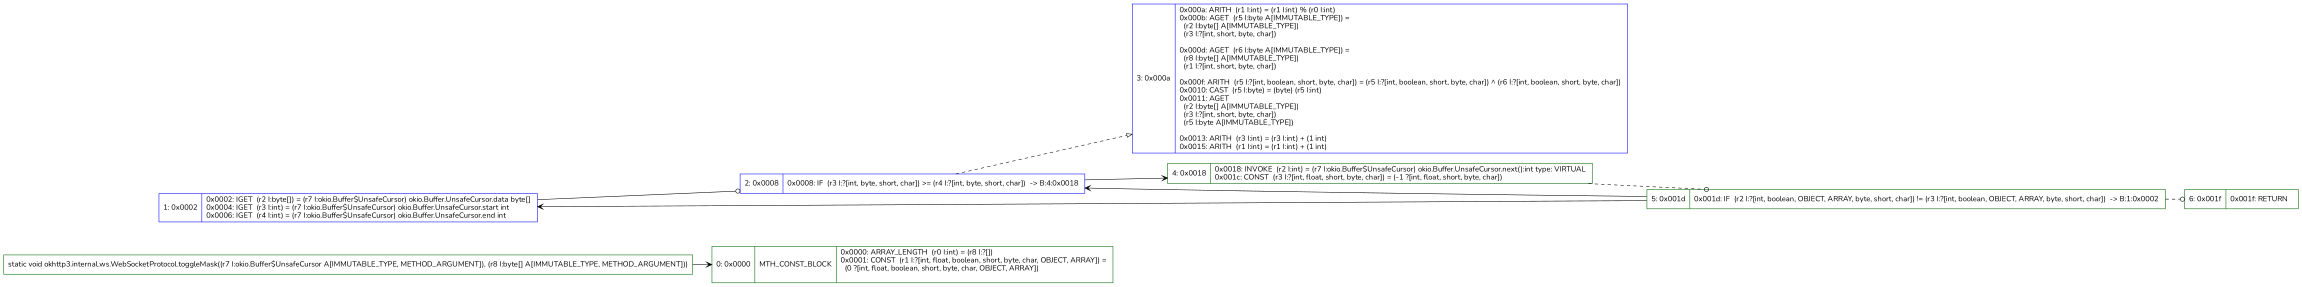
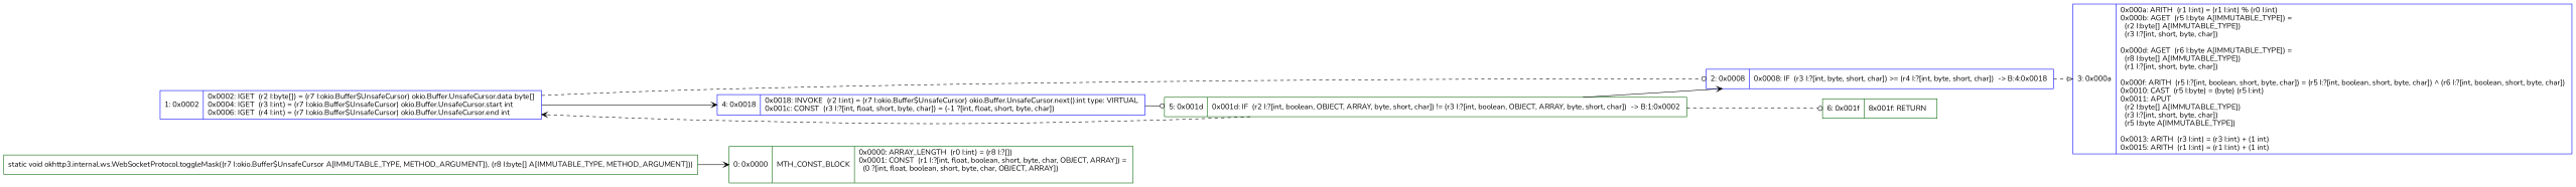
  digraph {
    fontname=Nunito
    rankdir=LR
    node [color=darkgreen fontname=Nunito shape=record]
    edge [arrowhead=vee fontname=Nunito]
    n1 [label="{0\:\ 0x0000|MTH_CONST_BLOCK\l|0x0000: ARRAY_LENGTH  (r0 I:int) = (r8 I:?[]) \l0x0001: CONST  (r1 I:?[int, float, boolean, short, byte, char, OBJECT, ARRAY]) = \l  (0 ?[int, float, boolean, short, byte, char, OBJECT, ARRAY])\l \l}"]
    n2 [color=blue label="{1\:\ 0x0002|0x0002: IGET  (r2 I:byte[]) = (r7 I:okio.Buffer$UnsafeCursor) okio.Buffer.UnsafeCursor.data byte[] \l0x0004: IGET  (r3 I:int) = (r7 I:okio.Buffer$UnsafeCursor) okio.Buffer.UnsafeCursor.start int \l0x0006: IGET  (r4 I:int) = (r7 I:okio.Buffer$UnsafeCursor) okio.Buffer.UnsafeCursor.end int \l}"]
    n3 [color=blue label="{2\:\ 0x0008|0x0008: IF  (r3 I:?[int, byte, short, char]) \>= (r4 I:?[int, byte, short, char])  \-\> B:4:0x0018 \l}"]
-   n4 [color=blue label="{3\:\ 0x000a|0x000a: ARITH  (r1 I:int) = (r1 I:int) % (r0 I:int) \l0x000b: AGET  (r5 I:byte A[IMMUTABLE_TYPE]) = \l  (r2 I:byte[] A[IMMUTABLE_TYPE])\l  (r3 I:?[int, short, byte, char])\l \l0x000d: AGET  (r6 I:byte A[IMMUTABLE_TYPE]) = \l  (r8 I:byte[] A[IMMUTABLE_TYPE])\l  (r1 I:?[int, short, byte, char])\l \l0x000f: ARITH  (r5 I:?[int, boolean, short, byte, char]) = (r5 I:?[int, boolean, short, byte, char]) ^ (r6 I:?[int, boolean, short, byte, char]) \l0x0010: CAST  (r5 I:byte) = (byte) (r5 I:int) \l0x0011: AGET  \l  (r2 I:byte[] A[IMMUTABLE_TYPE])\l  (r3 I:?[int, short, byte, char])\l  (r5 I:byte A[IMMUTABLE_TYPE])\l \l0x0013: ARITH  (r3 I:int) = (r3 I:int) + (1 int) \l0x0015: ARITH  (r1 I:int) = (r1 I:int) + (1 int) \l}"]
-   n5 [label="{4\:\ 0x0018|0x0018: INVOKE  (r2 I:int) = (r7 I:okio.Buffer$UnsafeCursor) okio.Buffer.UnsafeCursor.next():int type: VIRTUAL \l0x001c: CONST  (r3 I:?[int, float, short, byte, char]) = (\-1 ?[int, float, short, byte, char]) \l}"]
+   n4 [color=blue label="{3\:\ 0x000a|0x000a: ARITH  (r1 I:int) = (r1 I:int) % (r0 I:int) \l0x000b: AGET  (r5 I:byte A[IMMUTABLE_TYPE]) = \l  (r2 I:byte[] A[IMMUTABLE_TYPE])\l  (r3 I:?[int, short, byte, char])\l \l0x000d: AGET  (r6 I:byte A[IMMUTABLE_TYPE]) = \l  (r8 I:byte[] A[IMMUTABLE_TYPE])\l  (r1 I:?[int, short, byte, char])\l \l0x000f: ARITH  (r5 I:?[int, boolean, short, byte, char]) = (r5 I:?[int, boolean, short, byte, char]) ^ (r6 I:?[int, boolean, short, byte, char]) \l0x0010: CAST  (r5 I:byte) = (byte) (r5 I:int) \l0x0011: APUT  \l  (r2 I:byte[] A[IMMUTABLE_TYPE])\l  (r3 I:?[int, short, byte, char])\l  (r5 I:byte A[IMMUTABLE_TYPE])\l \l0x0013: ARITH  (r3 I:int) = (r3 I:int) + (1 int) \l0x0015: ARITH  (r1 I:int) = (r1 I:int) + (1 int) \l}"]
+   n5 [color=blue label="{4\:\ 0x0018|0x0018: INVOKE  (r2 I:int) = (r7 I:okio.Buffer$UnsafeCursor) okio.Buffer.UnsafeCursor.next():int type: VIRTUAL \l0x001c: CONST  (r3 I:?[int, float, short, byte, char]) = (\-1 ?[int, float, short, byte, char]) \l}"]
    n6 [label="{5\:\ 0x001d|0x001d: IF  (r2 I:?[int, boolean, OBJECT, ARRAY, byte, short, char]) != (r3 I:?[int, boolean, OBJECT, ARRAY, byte, short, char])  \-\> B:1:0x0002 \l}"]
-   n7 [label="{6\:\ 0x001f|0x001f: RETURN   \l}"]
+   n7 [label="{6\:\ 0x001f|8x001f: RETURN   \l}"]
    n8 [label="{static void okhttp3.internal.ws.WebSocketProtocol.toggleMask((r7 I:okio.Buffer$UnsafeCursor A[IMMUTABLE_TYPE, METHOD_ARGUMENT]), (r8 I:byte[] A[IMMUTABLE_TYPE, METHOD_ARGUMENT])) }"]
-   n2 -> n3 [arrowhead=odot]
+   n2 -> n3 [arrowhead=odot style=dashed]
    n3 -> n4 [arrowhead=onormal style=dashed]
-   n3 -> n5
-   n5 -> n6 [arrowhead=odot style=dashed]
-   n6 -> n2
+   n2 -> n5
+   n5 -> n6 [arrowhead=odot]
+   n6 -> n2 [style=dashed]
    n6 -> n3
    n6 -> n7 [arrowhead=odot style=dashed]
    n8 -> n1
  }
